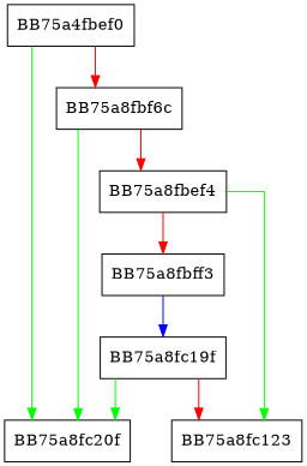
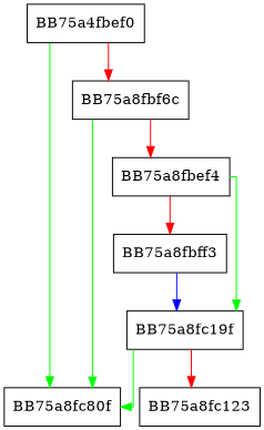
  digraph {
    splines=ortho
    node [shape=box]
    edge [color=green]
    n1 [label=BB75a4fbef0]
-   BB75a8fc20f
+   BB75a8fc20f [label=BB75a8fc80f]
    BB75a8fbf6c
    n4 [label=BB75a8fbef4]
    BB75a8fc123
    BB75a8fbff3
    BB75a8fc19f
    n1 -> BB75a8fc20f
    n1 -> BB75a8fbf6c [color=red]
    BB75a8fbf6c -> BB75a8fc20f
    BB75a8fbf6c -> n4 [color=red]
-   n4 -> BB75a8fc123
+   n4 -> BB75a8fc19f
    n4 -> BB75a8fbff3 [color=red]
    BB75a8fbff3 -> BB75a8fc19f [color=blue]
    BB75a8fc19f -> BB75a8fc20f
    BB75a8fc19f -> BB75a8fc123 [color=red]
  }
